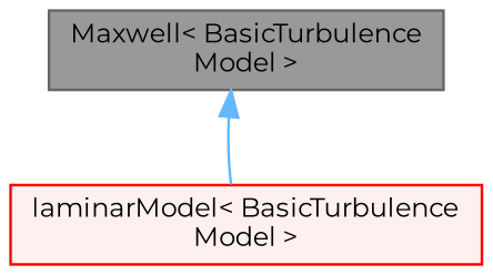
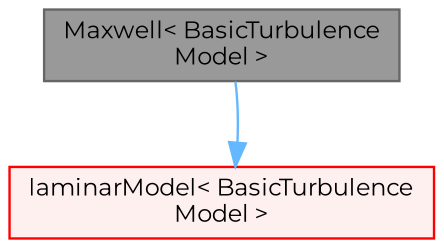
  digraph {
    fontname=Montserrat
    node [fontname=Montserrat fontsize=10 shape=box style=filled]
    n1 [color=gray40 fillcolor=grey60 fontcolor=black height=0.2 label="Maxwell\< BasicTurbulence\lModel \>" width=0.4]
    n2 [color=red fillcolor="#FFF0F0" height=0.2 label="laminarModel\< BasicTurbulence\lModel \>" width=0.4]
-   n1 -> n2 [color=steelblue1 dir=back fontname=Montserrat fontsize=10 labelfontname=Helvetica labelfontsize=10 style=solid]
+   n2 -> n1 [color=steelblue1 dir=back fontname=Montserrat fontsize=10 labelfontname=Helvetica labelfontsize=10 style=solid]
  }
